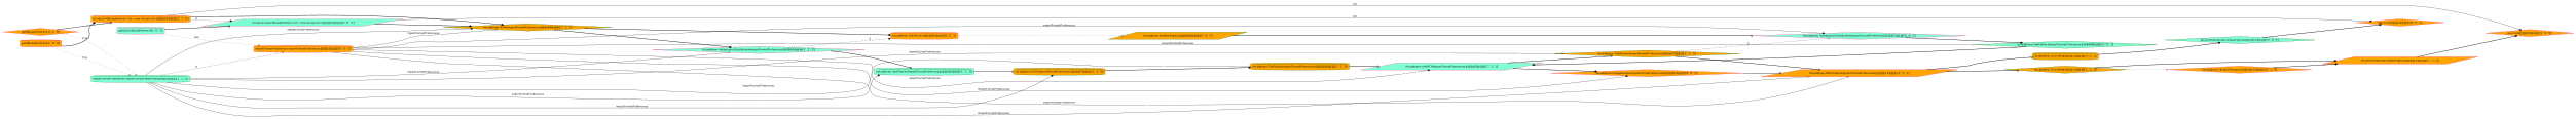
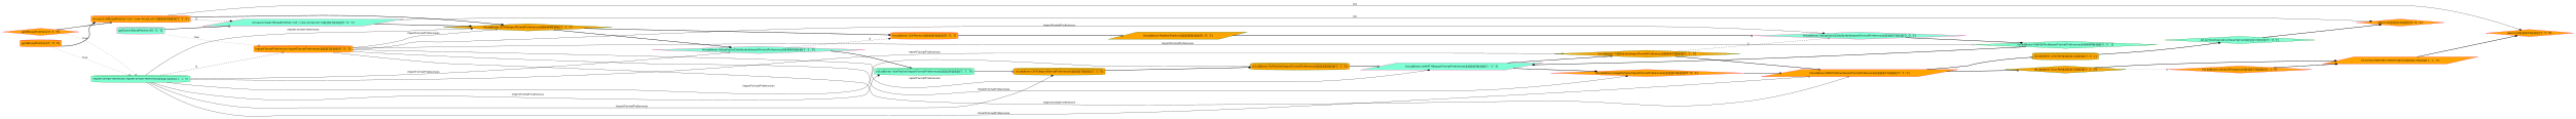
  digraph {
    fontname=Nunito
    rankdir=LR
    node [color=deeppink fillcolor=orange fontname=Nunito shape=diamond style=filled]
    edge [arrowhead=odot fontname=Nunito style=bold]
    n1 [color=darkgreen fillcolor=aquamarine label="ImportFormatPreferences importFormatPreferences@@@2@@@['1', '1', '0']" shape=cylinder]
    n2 [label="ImportFormatPreferences importFormatPreferences@@@2@@@['0', '0', '1']" shape=cylinder]
    n3 [color=darkgreen label="list.add(new DiVA(importFormatPreferences))@@@7@@@['1', '1', '0']" shape=cylinder]
    n4 [color=darkgreen label="list.add(new ArXiv(importFormatPreferences))@@@4@@@['1', '1', '1']"]
    n5 [color=darkgreen label="list.add(new TitleFetcher(importFormatPreferences))@@@10@@@['1', '1', '0']"]
    n6 [label="list.add(new DBLPFetcher(importFormatPreferences))@@@11@@@['1', '1', '1']" shape=parallelogram]
    n7 [fillcolor=aquamarine label="list.add(new AstrophysicsDataSystem(importFormatPreferences))@@@5@@@['1', '1', '0']"]
    n8 [color=darkgreen label="list.add(new DoiFetcher(importFormatPreferences))@@@8@@@['1', '1', '0']" shape=cylinder]
    n9 [color=darkgreen fillcolor=aquamarine label="list.add(new IsbnFetcher(importFormatPreferences))@@@6@@@['1', '1', '0']" shape=cylinder]
    n10 [fillcolor=aquamarine label="list.add(new AstrophysicsDataSystem(importFormatPreferences))@@@7@@@['0', '0', '1']"]
    n11 [color=darkgreen fillcolor=aquamarine label="list.add(new MathSciNet(importFormatPreferences))@@@8@@@['0', '0', '1']"]
    n12 [fillcolor=aquamarine label="list.add(new zbMATH(importFormatPreferences))@@@9@@@['1', '1', '1']" shape=parallelogram]
    n13 [label="list.add(new GoogleScholar(importFormatPreferences))@@@10@@@['0', '0', '1']"]
    n14 [label="list.add(new GvkFetcher())@@@5@@@['0', '0', '1']" shape=cylinder]
    n15 [color=darkgreen label="list.add(new CrossRef())@@@12@@@['0', '0', '1']" shape=cylinder]
    n16 [color=darkgreen label="list.add(new CrossRef())@@@12@@@['1', '1', '0']"]
    n17 [color=darkgreen label="list.add(new MedlineFetcher())@@@6@@@['0', '0', '1']" shape=parallelogram]
    n18 [label="list.add(new LibraryOfCongress())@@@13@@@['0', '1', '0']"]
    n19 [label="list.sort(Comparator.comparing(null))@@@14@@@['1', '1', '0']" shape=parallelogram]
    n20 [label="return list@@@15@@@['1', '1', '0']"]
    n21 [label="return list@@@14@@@['0', '0', '1']"]
    n22 [color=darkgreen fillcolor=aquamarine label="list.sort(Comparator.comparing(null))@@@13@@@['0', '0', '1']"]
    n23 [label="getIdBasedFetchers['0', '1', '0']"]
    n24 [label="ArrayList<IdBasedFetcher> list = new ArrayList<>()@@@3@@@['1', '1', '0']" shape=cylinder]
    n25 [fillcolor=aquamarine label="ArrayList<SearchBasedFetcher> list = new ArrayList<>()@@@3@@@['0', '0', '1']" shape=parallelogram]
    n26 [fillcolor=aquamarine label="getSearchBasedFetchers['0', '0', '1']" shape=cylinder]
    n27 [label="getIdBasedFetchers['1', '0', '0']" shape=cylinder]
    n1 -> n2 [label=0 style=dashed]
    n1 -> n3 [arrowhead=diamond label=importFormatPreferences style=solid]
    n1 -> n4 [arrowhead=diamond label=importFormatPreferences style=solid]
    n1 -> n5 [label=importFormatPreferences style=solid]
    n1 -> n6 [label=importFormatPreferences style=solid]
    n1 -> n7 [label=importFormatPreferences style=solid]
    n1 -> n8 [label=importFormatPreferences style=solid]
    n1 -> n9 [arrowhead=diamond label=importFormatPreferences style=solid]
    n2 -> n4 [label=importFormatPreferences style=solid]
    n2 -> n6 [label=importFormatPreferences style=solid]
    n2 -> n10 [arrowhead=diamond label=importFormatPreferences style=solid]
    n2 -> n11 [label=importFormatPreferences style=solid]
    n2 -> n12 [arrowhead=diamond label=importFormatPreferences style=solid]
    n2 -> n13 [arrowhead=diamond label=importFormatPreferences style=solid]
    n3 -> n8 [arrowhead=diamond]
    n4 -> n7 [arrowhead=diamond]
    n4 -> n14 [arrowhead=diamond]
    n5 -> n6
    n5 -> n10 [label=0 style=dashed]
    n6 -> n15
    n6 -> n16
    n7 -> n9
    n7 -> n14 [arrowhead=diamond label=0 style=dashed]
    n8 -> n12
    n9 -> n3
    n10 -> n11 [arrowhead=diamond]
    n11 -> n12 [arrowhead=diamond]
    n12 -> n5
    n12 -> n13 [arrowhead=diamond]
    n13 -> n6
-   n14 -> n17 [style=dotted]
+   n14 -> n17
    n15 -> n22 [arrowhead=diamond]
    n16 -> n18 [style=dotted]
    n16 -> n19 [arrowhead=diamond]
    n17 -> n10
    n18 -> n19 [arrowhead=diamond]
    n19 -> n20 [arrowhead=diamond]
    n22 -> n21 [arrowhead=diamond]
    n23 -> n1 [label=true style=dotted]
    n23 -> n24
    n24 -> n4 [arrowhead=diamond]
    n24 -> n20 [arrowhead=diamond label=list style=solid]
    n24 -> n25 [arrowhead=diamond label=0 style=dashed]
    n25 -> n4 [arrowhead=diamond]
    n25 -> n21 [arrowhead=diamond label=list style=solid]
    n26 -> n2 [label=true style=dotted]
    n26 -> n25
    n27 -> n1 [label=true style=dotted]
    n27 -> n24 [arrowhead=diamond]
  }
